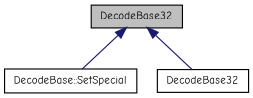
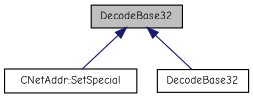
  digraph {
    rankdir=TB
    fontname="Comic Neue"
    node [color=black fillcolor=white fontname="Comic Neue" fontsize=10 shape=record style=filled]
    edge [color=midnightblue dir=back fontname="Comic Neue" fontsize=10 labelfontname=Helvetica labelfontsize=10 style=solid]
    n1 [fillcolor=grey75 fontcolor=black height=0.2 label=DecodeBase32 width=0.4]
-   n2 [height=0.2 label="DecodeBase::SetSpecial" width=0.4]
+   n2 [height=0.2 label="CNetAddr::SetSpecial" width=0.4]
    n3 [height=0.2 label=DecodeBase32 width=0.4]
    n1 -> n2
    n1 -> n3
  }
